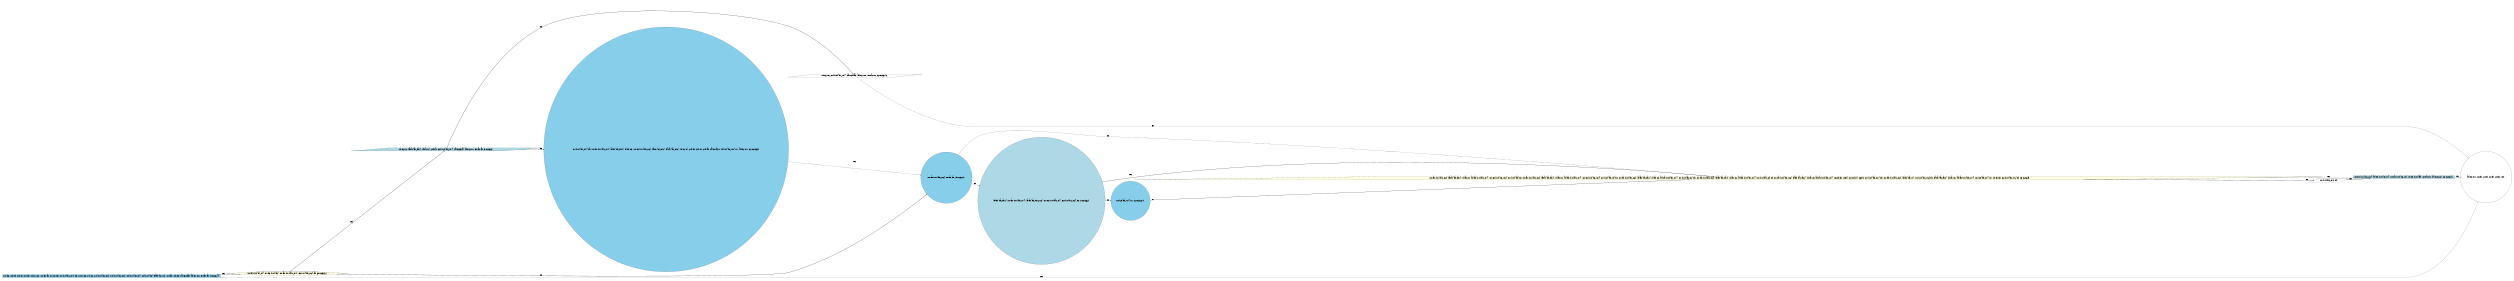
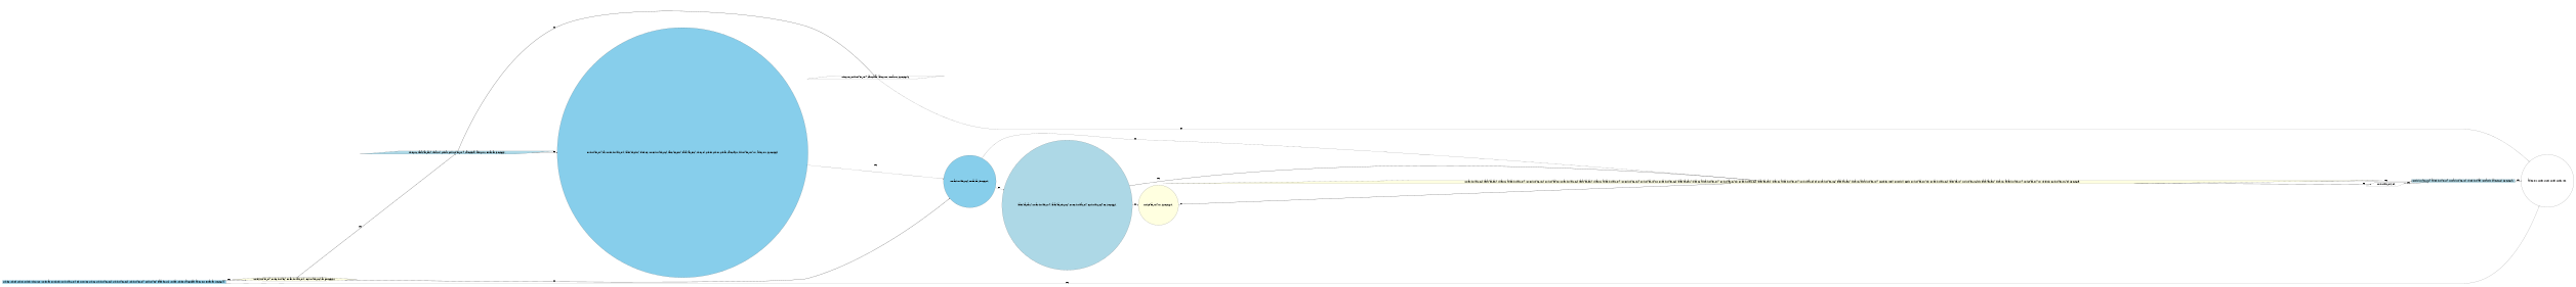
  digraph {
    rankdir=LR
    node [style=filled fillcolor=skyblue shape=circle]
    edge [style=bold arrowhead=tee]
    n1 [label="'push ebp', 'push edi', 'push esi', 'push ebx', 'sub esp, 0x20', 'mov ebx, eax', 'mov ebp, edx', 'mov dword [esp+0x10], edx', 'mov esi, ecx', 'push 0x8', 'push dword [esp+0x3c]', 'push dword [esp+0x3c]', 'push dword [ecx+0x4]', 'push dword [ecx]', 'lea eax, [ecx+0x8]', 'push eax', 'push ebx', 'call 0x8055abf', 'add esp, 0x20', 'test eax, eax', 'je 0x805624d', " shape=note]
    n2 [label="'mov edi, dword [esi+0x4]', 'mov ebp, dword [ebp]', 'mov eax, dword [ebx+0x70]', 'cmp dword [ebx+0x6c], eax', 'jge 0x8056312', " fillcolor=lightyellow shape=hexagon]
    n3 [label="'add esp, 0x1c', 'pop ebx', 'pop esi', 'pop edi', 'pop ebp', 'retn', " fillcolor=white]
    n4 [label="'sub esp, 0x8', 'lea eax, [eax+eax*2]', 'shl eax, 0x4', 'push eax', 'push dword [ebx+0x74]', 'call 0x805bc9a', 'add esp, 0x10', 'test eax, eax', 'je 0x8056357', " fillcolor=lightblue shape=parallelogram]
    n5 [label="'mov eax, dword [ebx+0x6c]', 'test eax, eax', 'jle 0x805627d', "]
    n6 [label="'sub esp, 0xc', 'push dword [ebx+0x74]', 'call 0x804baac', 'add esp, 0x10', 'mov eax, 0xc', 'jmp 0x8056245', " fillcolor=white shape=parallelogram]
    n7 [label="'mov dword [ebx+0x74], eax', 'mov edx, dword [ebx+0x70]', 'lea edx, [edx+edx*2]', 'shl edx, 0x3', 'mov ecx, dword [ebx+0x6c]', 'lea ecx, [ecx+ecx*2]', 'lea eax, [eax+ecx*8]', 'sub esp, 0x4', 'push edx', 'push 0x0', 'push eax', 'call 0x8049520', 'shl dword [ebx+0x70], 0x1', 'add esp, 0x10', 'jmp 0x805625f', "]
    n8 [label="'mov eax, dword [ebx+0x6c]', 'lea eax, [eax+eax*2]', 'shl eax, 0x3', 'add eax, dword [ebx+0x74]', 'mov ecx, dword [esp+0x30]', 'mov dword [eax], ecx', 'mov eax, dword [ebx+0x6c]', 'lea eax, [eax+eax*2]', 'shl eax, 0x3', 'add eax, dword [ebx+0x74]', 'mov ecx, dword [esp+0x34]', 'mov dword [eax+0x4], ecx', 'mov eax, dword [ebx+0x6c]', 'lea eax, [eax+eax*2]', 'shl eax, 0x3', 'add eax, dword [ebx+0x74]', 'mov dword [eax+0x8], ebp', 'mov eax, dword [ebx+0x6c]', 'lea eax, [eax+eax*2]', 'shl eax, 0x3', 'add eax, dword [ebx+0x74]', 'mov dword [eax+0xc], edi', 'mov eax, dword [ebx+0x6c]', 'lea eax, [eax+eax*2]', 'shl eax, 0x3', 'add eax, dword [ebx+0x74]', 'cmp edi, ebp', 'sete dl', 'movzx edx, dl', 'neg edx', 'mov dword [eax+0x10], edx', 'mov eax, dword [ebx+0x6c]', 'lea edx, [eax+0x1]', 'mov dword [ebx+0x6c], edx', 'lea eax, [eax+eax*2]', 'shl eax, 0x3', 'add eax, dword [ebx+0x74]', 'mov byte [eax+0x14], 0x0', 'sub edi, ebp', 'cmp dword [ebx+0x78], edi', 'jge 0x80562f9', " fillcolor=lightyellow shape=parallelogram]
    n9 [label="'lea edx, [eax+eax*2]', 'mov eax, dword [ebx+0x74]', 'lea eax, [eax+edx*8-0x18]', 'mov ecx, dword [eax+0x4]', 'cmp dword [esp+0x34], ecx', 'je 0x805636f', " fillcolor=lightblue]
    n10 [label="'mov edx, dword [esp+0x34]', 'add edx, dword [esi+0x4]', 'mov eax, dword [esp+0xc]', 'sub edx, dword [eax]', 'mov eax, ebx', 'call 0x805183d', 'jmp 0x8056245', " fillcolor=lightblue shape=note]
    n11 [label="'mov dword [ebx+0x78], edi', " fillcolor=white shape=parallelogram]
-   n12 [label="'mov byte [eax+0x14], 0x1', 'jmp 0x805627d', "]
+   n12 [label="'mov byte [eax+0x14], 0x1', 'jmp 0x805627d', " fillcolor=lightyellow]
    n1 -> n2 [label=CFG arrowhead=onormal]
    n1 -> n3 [label=CFG style=solid arrowhead=onormal]
    n2 -> n4 [label=CFG]
    n2 -> n5 [label=CFG arrowhead=onormal]
    n4 -> n6 [label=CFG arrowhead=onormal]
    n4 -> n7 [label=CFG]
    n5 -> n8 [label=CFG style=solid arrowhead=onormal]
    n5 -> n9 [label=CFG style=solid]
    n6 -> n3 [label=CFG style=solid arrowhead=onormal]
    n7 -> n5 [label=CFG style=solid]
    n8 -> n10 [label=CFG style=solid]
    n8 -> n11 [label=CFG]
    n9 -> n8 [label=CFG arrowhead=onormal]
    n9 -> n12 [label=CFG]
    n10 -> n3 [label=CFG style=solid]
    n11 -> n10 [label=CFG]
    n12 -> n8 [label=CFG arrowhead=onormal]
  }
